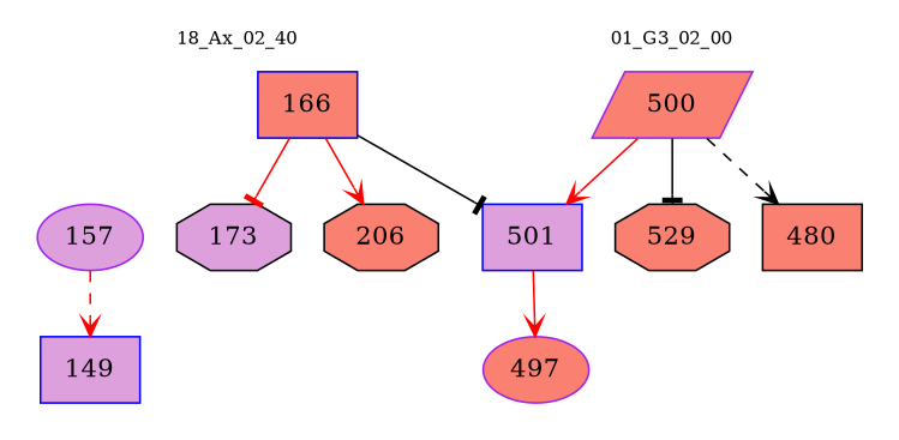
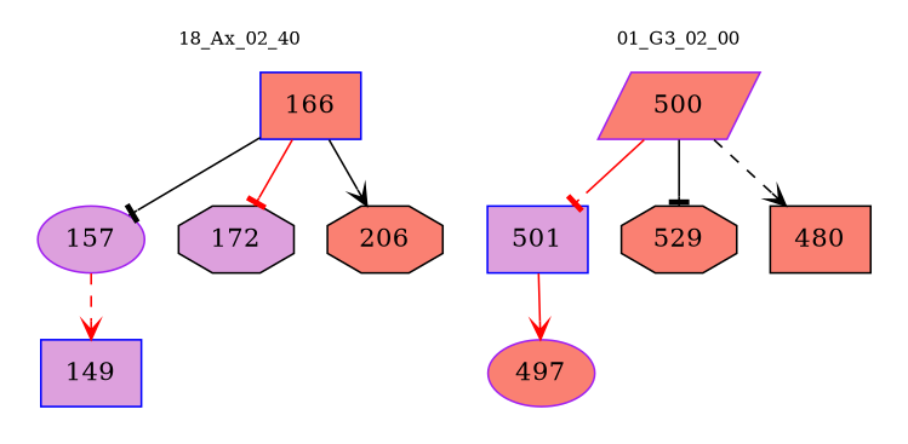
  digraph {
    node [color=black fillcolor=salmon shape=box style=filled]
    edge [arrowhead=vee color=black style=solid]
    n1 [color=blue label=166]
    n2 [color=purple fillcolor=plum label=157 shape=ellipse]
-   n3 [fillcolor=plum label=173 shape=octagon]
+   n3 [fillcolor=plum label=172 shape=octagon]
    n4 [label=206 shape=octagon]
    n5 [color=blue fillcolor=plum label=149]
    n6 [color=purple label=500 shape=parallelogram]
    n7 [label=480]
    n8 [color=blue fillcolor=plum label=501]
    n9 [label=529 shape=octagon]
    n10 [color=purple label=497 shape=ellipse]
    subgraph cluster_1 {
      color=white
      fontsize=10
      label="18_Ax_02_40"
      n1
      n2
      n3
      n4
      n5
    }
    subgraph cluster_2 {
      color=white
      fontsize=10
      label="01_G3_02_00"
      n6
      n7
      n8
      n9
      n10
    }
-   n1 -> n8 [arrowhead=tee]
+   n1 -> n2 [arrowhead=tee]
    n1 -> n3 [arrowhead=tee color=red]
-   n1 -> n4 [color=red]
+   n1 -> n4
    n2 -> n5 [color=red style=dashed]
    n6 -> n7 [style=dashed]
-   n6 -> n8 [color=red]
+   n6 -> n8 [arrowhead=tee color=red]
    n6 -> n9 [arrowhead=tee]
    n8 -> n10 [color=red]
  }
